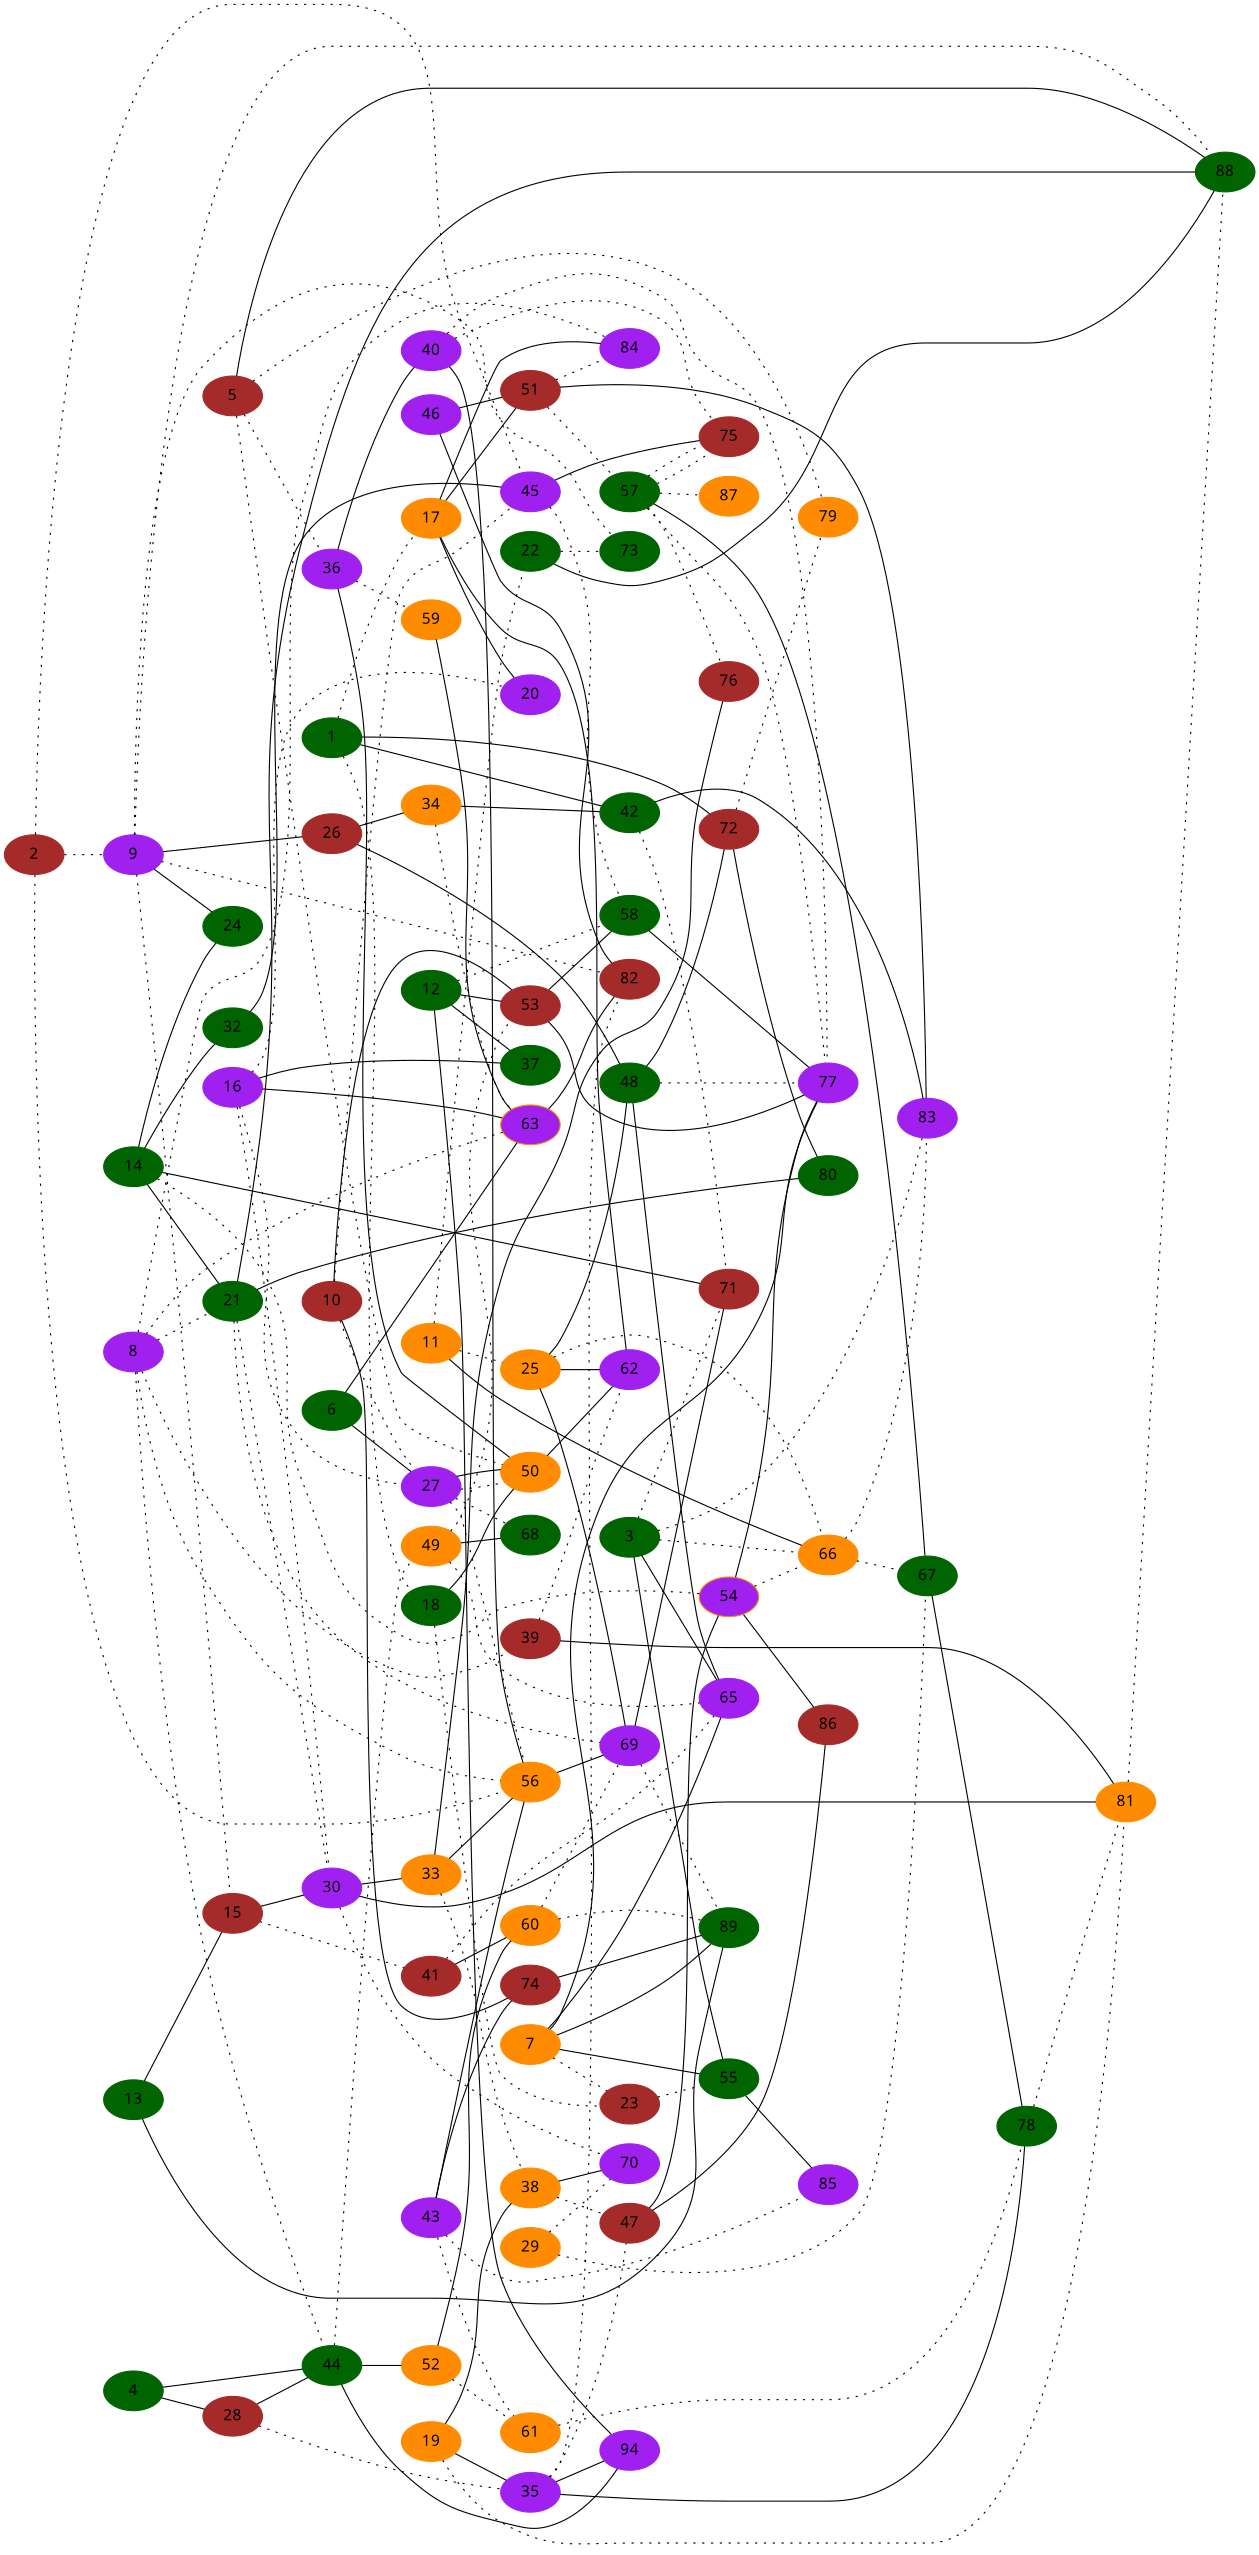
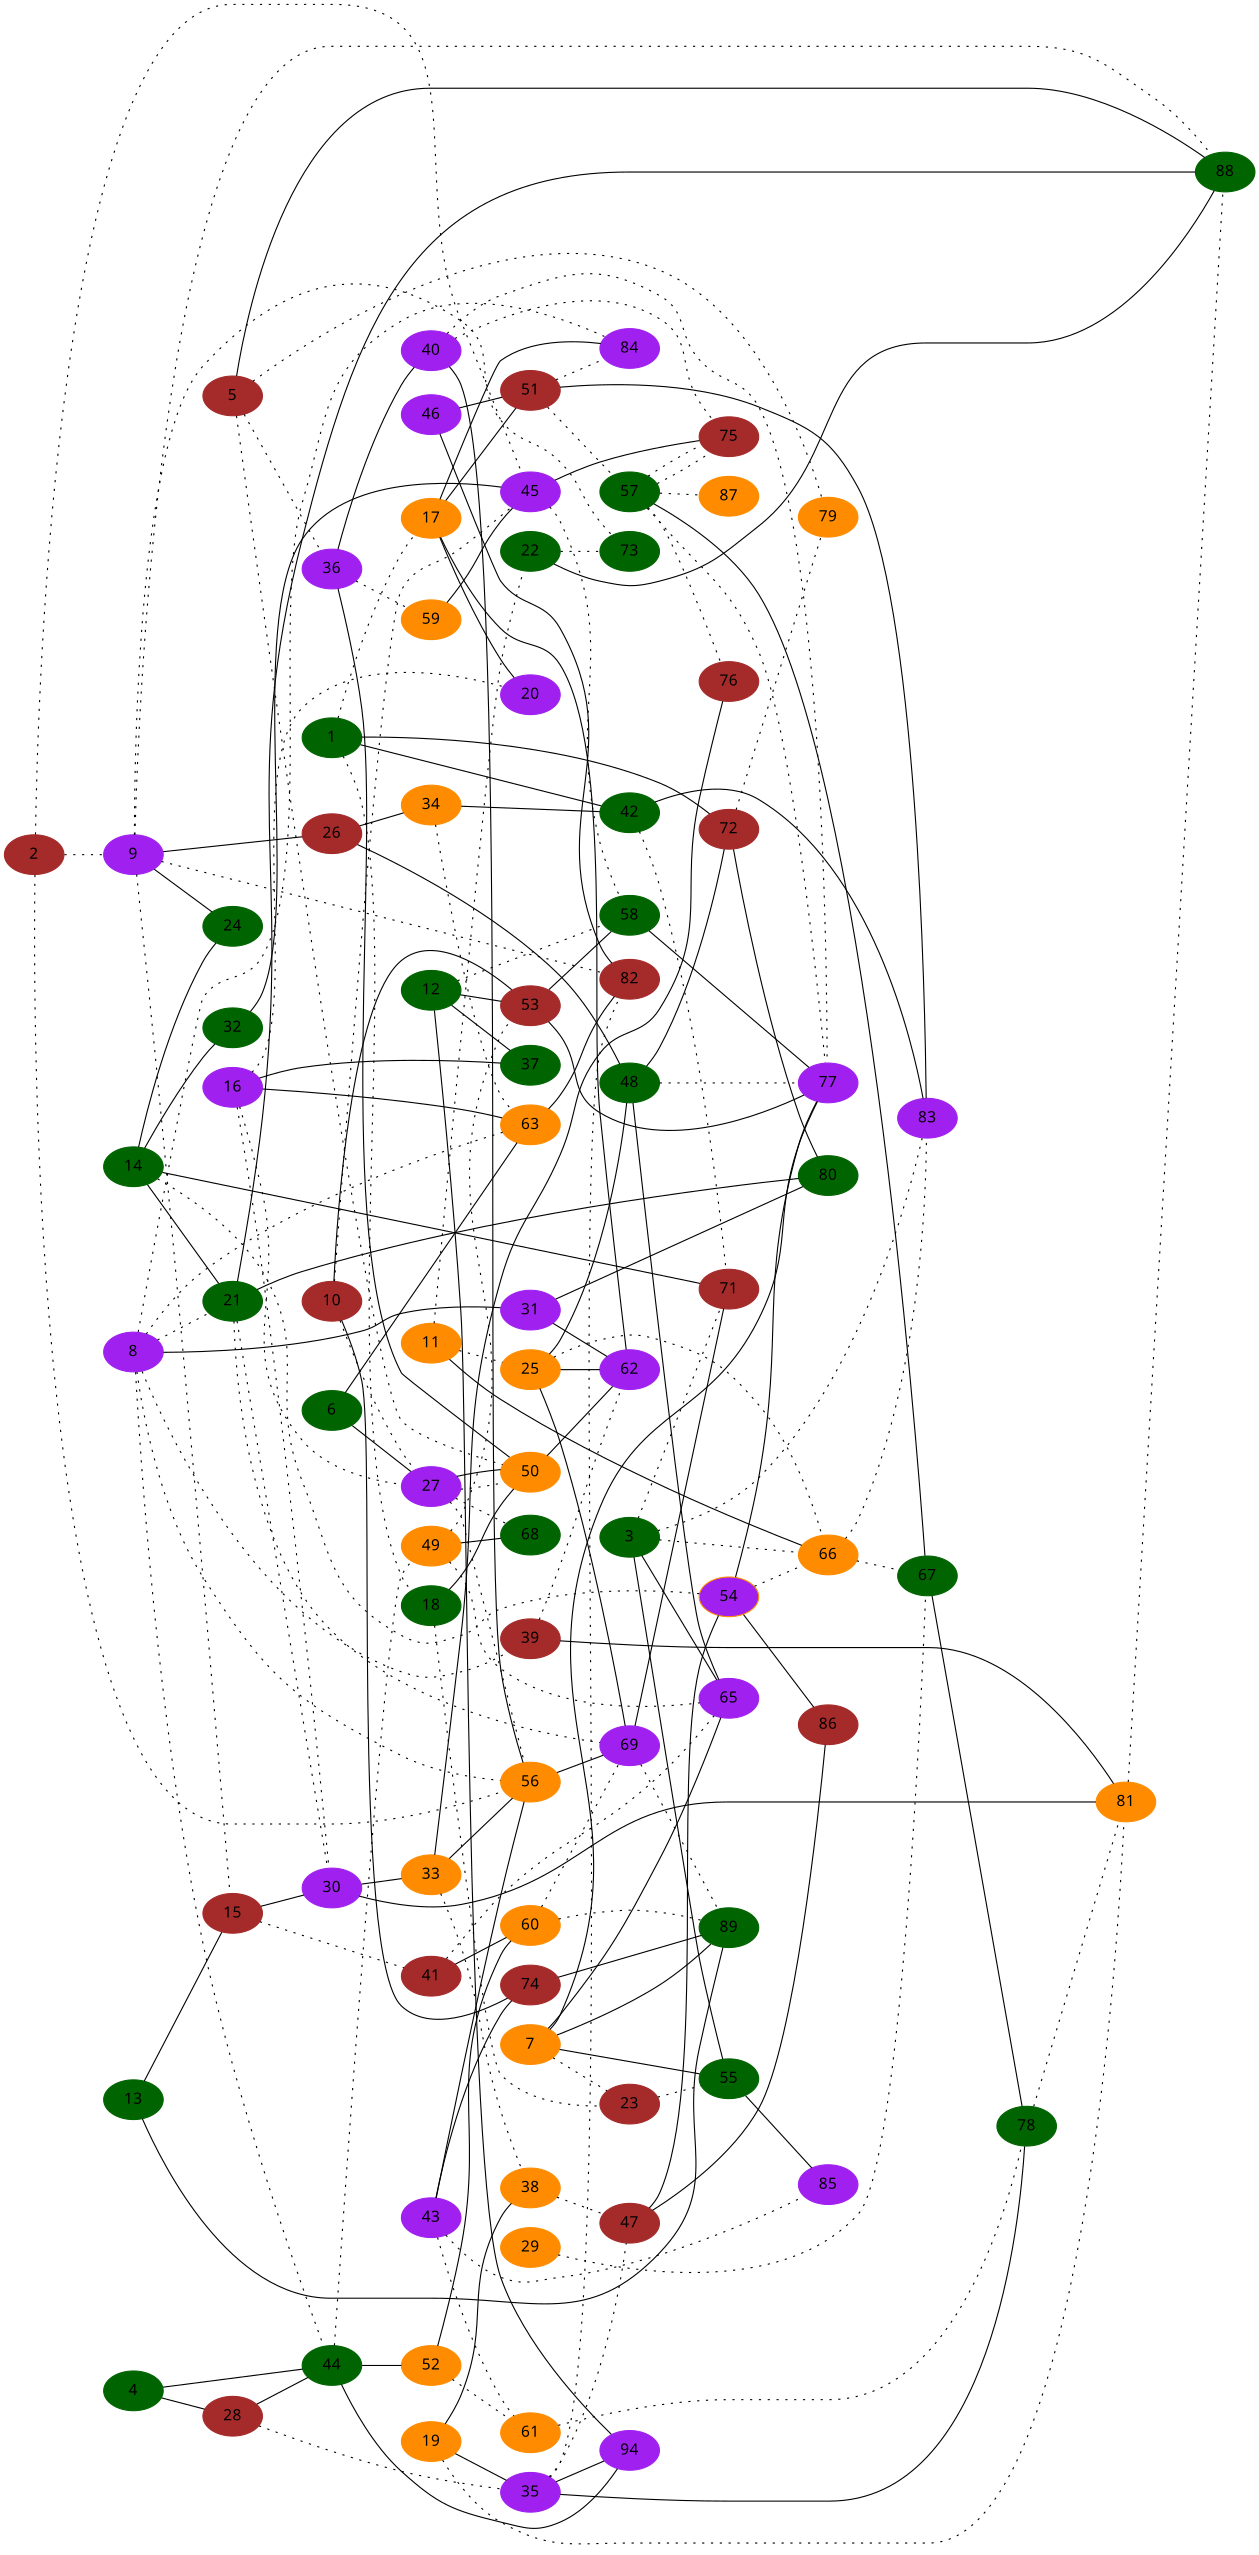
  graph {
    fontname="Noto Sans"
    rankdir=LR
    node [color=darkgreen fontname="Noto Sans" style=filled]
    edge [fontname="Noto Sans" style=solid]
    17 [color=darkorange]
    1
    18
    42
    72 [color=brown]
    84 [color=purple]
    20 [color=purple]
    51 [color=brown]
    62 [color=purple]
    50 [color=darkorange]
    23 [color=brown]
    71 [color=brown]
    83 [color=purple]
    79 [color=darkorange]
    80
    2 [color=brown]
    9 [color=purple]
    45 [color=purple]
    56 [color=darkorange]
    88
    15 [color=brown]
    24
    26 [color=brown]
    73
    82 [color=brown]
    58
    75 [color=brown]
    69 [color=purple]
    3
    55
    65 [color=purple]
    66 [color=darkorange]
    85 [color=purple]
    67
    28 [color=brown]
    4
    44
    35 [color=purple]
    n39 [color=purple label=94]
    49 [color=darkorange]
    52 [color=darkorange]
    5 [color=brown]
    36 [color=purple]
    40 [color=purple]
    59 [color=darkorange]
    27 [color=purple]
    6
-   63 [color=darkorange fillcolor=purple]
+   63 [color=darkorange]
    68
    7 [color=darkorange]
    77 [color=purple]
    89
    8 [color=purple]
    21
+   31 [color=purple]
    39 [color=brown]
    30 [color=purple]
    81 [color=darkorange]
-   70 [color=purple]
    33 [color=darkorange]
    41 [color=brown]
    48
    34 [color=darkorange]
    10 [color=brown]
    53 [color=brown]
    74 [color=brown]
    11 [color=darkorange]
    22
    25 [color=darkorange]
    12
    37
    13
    14
    32
    54 [color=darkorange fillcolor=purple]
    86 [color=brown]
    60 [color=darkorange]
    16 [color=purple]
    57
    19 [color=darkorange]
    38 [color=darkorange]
    47 [color=brown]
    78
    29 [color=darkorange]
    76 [color=brown]
    43 [color=purple]
    61 [color=darkorange]
    46 [color=purple]
    87 [color=darkorange]
    17 -- 84
    17 -- 20
    17 -- 51
    17 -- 62
    1 -- 17 [style=dotted]
    1 -- 18 [style=dotted]
    1 -- 42
    1 -- 72
    18 -- 50
    18 -- 23 [style=dotted]
    42 -- 71 [style=dotted]
    42 -- 83
    72 -- 79 [style=dotted]
    72 -- 80
    51 -- 84 [style=dotted]
    51 -- 83
    51 -- 57 [style=dotted]
    50 -- 62
    23 -- 55 [style=dotted]
    2 -- 9 [style=dotted]
    2 -- 45 [style=dotted]
    2 -- 56 [style=dotted]
    9 -- 88 [style=dotted]
    9 -- 15 [style=dotted]
    9 -- 24
    9 -- 26
    9 -- 73 [style=dotted]
    9 -- 82 [style=dotted]
    45 -- 58 [style=dotted]
    45 -- 75
    56 -- 69
    15 -- 30
    15 -- 41 [style=dotted]
    26 -- 48
    26 -- 34
    58 -- 77
    69 -- 71
    69 -- 89 [style=dotted]
    3 -- 71 [style=dotted]
    3 -- 83 [style=dotted]
    3 -- 55
    3 -- 65
    3 -- 66 [style=dotted]
    55 -- 85
    66 -- 83 [style=dotted]
    66 -- 67 [style=dotted]
    67 -- 78
    28 -- 44
    28 -- 35 [style=dotted]
    4 -- 28
    4 -- 44
    44 -- n39
    44 -- 49 [style=dotted]
    44 -- 52
    35 -- 82 [style=dotted]
    35 -- n39
    35 -- 47 [style=dotted]
    35 -- 78
    49 -- 65 [style=dotted]
    49 -- 68
    49 -- 53 [style=dotted]
    52 -- 60
    52 -- 61 [style=dotted]
    5 -- 50 [style=dotted]
    5 -- 79 [style=dotted]
    5 -- 88
    5 -- 36 [style=dotted]
    36 -- 50
    36 -- 40
    36 -- 59 [style=dotted]
    40 -- 56
    40 -- 75 [style=dotted]
    40 -- 77 [style=dotted]
-   59 -- 63
+   59 -- 45
    27 -- 50 [style=dotted]
    27 -- 50
    27 -- 56 [style=dotted]
    27 -- 68 [style=dotted]
    6 -- 27
    6 -- 63
    63 -- 82
    7 -- 23 [style=dotted]
    7 -- 55
    7 -- 65
    7 -- 77
    7 -- 89
    8 -- 84 [style=dotted]
    8 -- 56 [style=dotted]
    8 -- 44 [style=dotted]
    8 -- 63 [style=dotted]
    8 -- 21 [style=dotted]
+   8 -- 31
    8 -- 39 [style=dotted]
    21 -- 80
    21 -- 88
    21 -- 69 [style=dotted]
    21 -- 30 [style=dotted]
+   31 -- 62
+   31 -- 80
    39 -- 62 [style=dotted]
    39 -- 81
    30 -- 81
-   30 -- 70 [style=dotted]
    30 -- 33
    81 -- 88 [style=dotted]
    33 -- 56
    33 -- 38 [style=dotted]
    33 -- 76
    41 -- 65 [style=dotted]
    41 -- 60
    48 -- 72
    48 -- 65
    48 -- 77 [style=dotted]
    34 -- 42
    34 -- 63 [style=dotted]
    10 -- 45 [style=dotted]
    10 -- 27 [style=dotted]
    10 -- 53
    10 -- 74
    53 -- 58
    53 -- 77
    74 -- 89
    11 -- 66
    11 -- 22 [style=dotted]
    11 -- 25 [style=dotted]
    22 -- 88
    22 -- 73 [style=dotted]
    25 -- 62
    25 -- 69
    25 -- 66 [style=dotted]
    25 -- 48
    12 -- 58 [style=dotted]
    12 -- n39
    12 -- 53
    12 -- 37
    13 -- 15
    13 -- 89
    14 -- 71
    14 -- 24
    14 -- 21
    14 -- 32
    14 -- 54 [style=dotted]
    32 -- 45
    54 -- 66 [style=dotted]
    54 -- 77
    54 -- 86
    60 -- 69 [style=dotted]
    60 -- 89 [style=dotted]
    16 -- 20 [style=dotted]
    16 -- 27 [style=dotted]
    16 -- 63
    16 -- 30 [style=dotted]
    16 -- 37
    57 -- 75 [style=dotted]
    57 -- 75 [style=dotted]
    57 -- 67
    57 -- 77 [style=dotted]
    57 -- 76 [style=dotted]
    57 -- 87 [style=dotted]
    19 -- 35
    19 -- 81 [style=dotted]
    19 -- 38
-   38 -- 70
    38 -- 47 [style=dotted]
    47 -- 54
    47 -- 86
    78 -- 81 [style=dotted]
    29 -- 67 [style=dotted]
-   29 -- 70 [style=dotted]
    43 -- 56
    43 -- 85 [style=dotted]
    43 -- 74
    43 -- 61 [style=dotted]
    61 -- 78 [style=dotted]
    46 -- 51
    46 -- 82
  }
